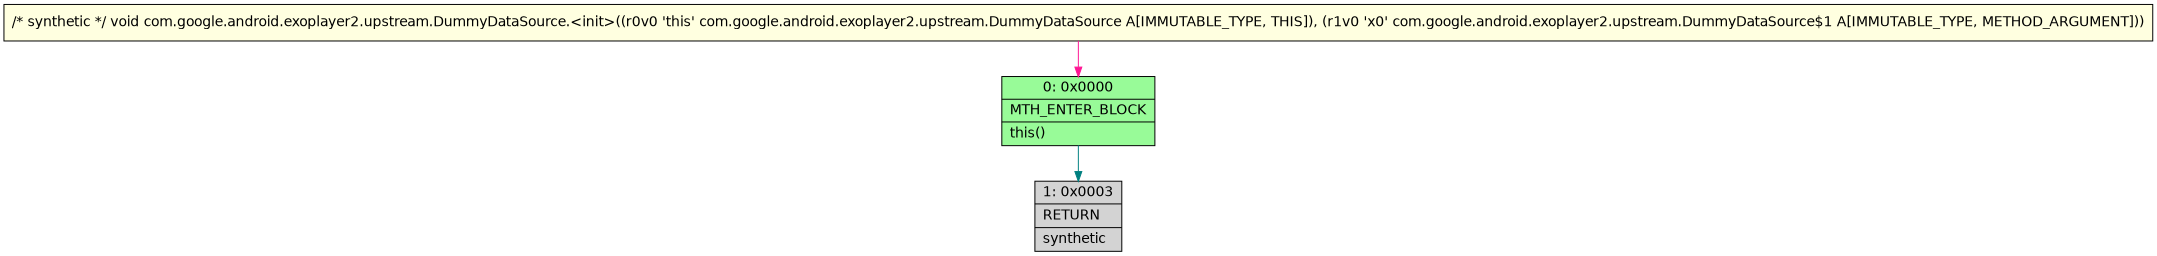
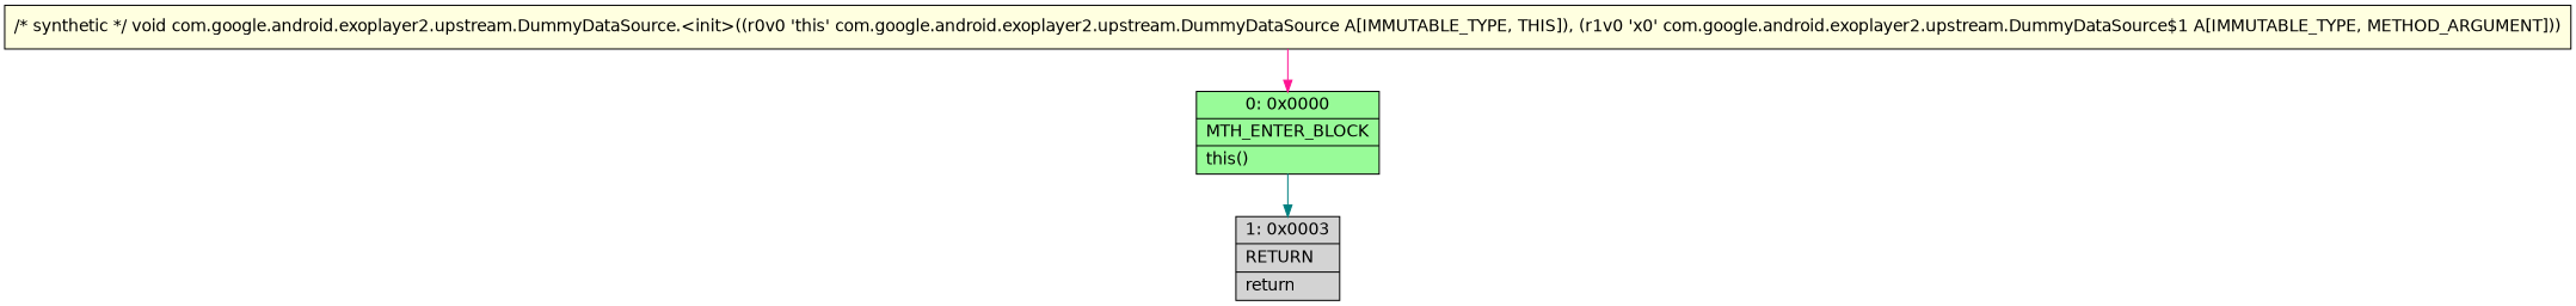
  digraph {
    fontname="DejaVu Sans"
    node [shape=record style=filled fontname="DejaVu Sans"]
    edge [fontname="DejaVu Sans"]
    n1 [label="{0\:\ 0x0000|MTH_ENTER_BLOCK\l|this()\l}" fillcolor=palegreen]
-   n2 [label="{1\:\ 0x0003|RETURN\l|synthetic\l}" fillcolor=lightgrey]
+   n2 [label="{1\:\ 0x0003|RETURN\l|return\l}" fillcolor=lightgrey]
    n3 [label="{\/* synthetic *\/ void com.google.android.exoplayer2.upstream.DummyDataSource.\<init\>((r0v0 'this' com.google.android.exoplayer2.upstream.DummyDataSource A[IMMUTABLE_TYPE, THIS]), (r1v0 'x0' com.google.android.exoplayer2.upstream.DummyDataSource$1 A[IMMUTABLE_TYPE, METHOD_ARGUMENT])) }" fillcolor=lightyellow]
    n1 -> n2 [color=teal]
    n3 -> n1 [color=deeppink]
  }
